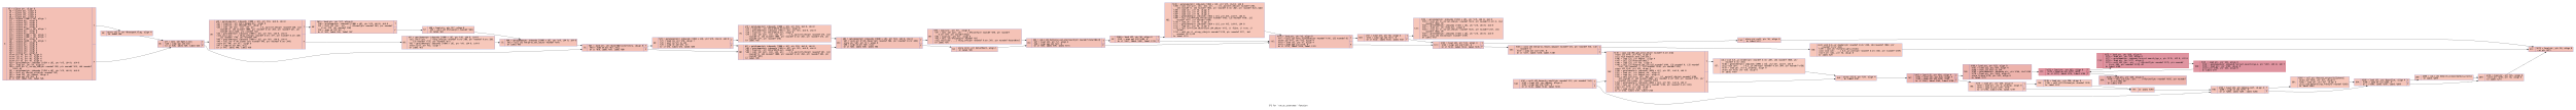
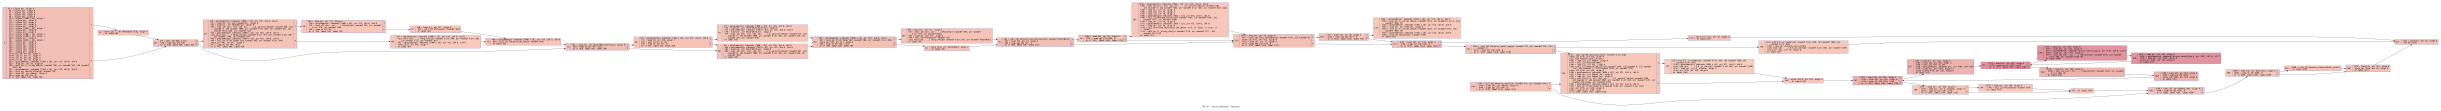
  digraph {
    fontname="Roboto Mono"
    label="CFG for 'run_sc_utterance' function"
    rankdir=LR
    node [color="#3d50c3ff" fillcolor="#ec7f6370" fontname="Roboto Mono" shape=record style=filled]
    edge [fontname="Roboto Mono"]
    n1 [fillcolor="#e5705870" label="{4:\l|  %5 = alloca ptr, align 8\l  %6 = alloca ptr, align 8\l  %7 = alloca i32, align 4\l  %8 = alloca i32, align 4\l  %9 = alloca ptr, align 8\l  %10 = alloca [1000 x i8], align 1\l  %11 = alloca ptr, align 8\l  %12 = alloca i32, align 4\l  %13 = alloca i32, align 4\l  %14 = alloca ptr, align 8\l  %15 = alloca [1024 x i8], align 1\l  %16 = alloca ptr, align 8\l  %17 = alloca ptr, align 8\l  %18 = alloca [1000 x i8], align 1\l  %19 = alloca [1000 x i8], align 1\l  %20 = alloca ptr, align 8\l  %21 = alloca [4096 x i8], align 1\l  %22 = alloca ptr, align 8\l  %23 = alloca ptr, align 8\l  %24 = alloca i32, align 4\l  %25 = alloca i32, align 4\l  %26 = alloca i32, align 4\l  %27 = alloca ptr, align 8\l  store ptr %0, ptr %6, align 8\l  store i32 %1, ptr %7, align 4\l  store i32 %2, ptr %8, align 4\l  store ptr %3, ptr %9, align 8\l  %28 = getelementptr inbounds [1024 x i8], ptr %15, i64 0, i64 0\l  %29 = load ptr, ptr %9, align 8\l  %30 = call ptr @__strcpy_chk(ptr noundef %28, ptr noundef %29, i64 noundef\l... 1024) #9\l  %31 = getelementptr inbounds [1024 x i8], ptr %15, i64 0, i64 0\l  %32 = call ptr @build_uttid(ptr noundef %31)\l  %33 = load i32, ptr @nbest, align 4\l  %34 = icmp sgt i32 %33, 0\l  br i1 %34, label %35, label %36\l|{<s0>T|<s1>F}}"]
    n2 [fillcolor="#e8765c70" label="{35:\l|  store i32 1, ptr @bestpath_flag, align 4\l  br label %36\l}"]
    n3 [fillcolor="#e5705870" label="{36:\l|  %37 = call i32 @get_n_lm()\l  %38 = icmp sgt i32 %37, 1\l  br i1 %38, label %39, label %66\l|{<s0>T|<s1>F}}"]
    n4 [fillcolor="#e8765c70" label="{39:\l|  %40 = getelementptr inbounds [1000 x i8], ptr %18, i64 0, i64 0\l  %41 = load ptr, ptr @utt_lmname_dir, align 8\l  %42 = load ptr, ptr @lmname_ext, align 8\l  %43 = call i32 (ptr, i32, i64, ptr, ...) @__sprintf_chk(ptr noundef %40, i32\l... noundef 0, i64 noundef 1000, ptr noundef @.str.353, ptr noundef %41, ptr\l... noundef @utt_name, ptr noundef %42)\l  %44 = getelementptr inbounds [1000 x i8], ptr %18, i64 0, i64 0\l  call void (ptr, ...) @log_info(ptr noundef @.str.377, ptr noundef @.str.320,\l... i32 noundef 1746, ptr noundef %44)\l  %45 = getelementptr inbounds [1000 x i8], ptr %18, i64 0, i64 0\l  %46 = call ptr @\"\\01_fopen\"(ptr noundef %45, ptr noundef @.str.349)\l  store ptr %46, ptr %17, align 8\l  %47 = icmp ne ptr %46, null\l  br i1 %47, label %48, label %60\l|{<s0>T|<s1>F}}"]
    n5 [fillcolor="#e5705870" label="{66:\l|  %67 = load ptr, ptr @startWord_directory, align 8\l  %68 = icmp ne ptr %67, null\l  br i1 %68, label %69, label %80\l|{<s0>T|<s1>F}}"]
    n6 [label="{48:\l|  %49 = load ptr, ptr %17, align 8\l  %50 = getelementptr inbounds [1000 x i8], ptr %19, i64 0, i64 0\l  %51 = call i32 (ptr, ptr, ...) @fscanf(ptr noundef %49, ptr noundef\l... @.str.378, ptr noundef %50)\l  %52 = icmp ne i32 %51, 1\l  br i1 %52, label %53, label %57\l|{<s0>T|<s1>F}}"]
    n7 [fillcolor="#ed836670" label="{60:\l|  %61 = getelementptr inbounds [1000 x i8], ptr %18, i64 0, i64 0\l  call void (ptr, ...) @log_info(ptr noundef @.str.380, ptr noundef @.str.320,\l... i32 noundef 1755, ptr noundef %61)\l  %62 = getelementptr inbounds [1000 x i8], ptr %19, i64 0, i64 0\l  store i8 0, ptr %62, align 1\l  br label %63\l}"]
    n8 [fillcolor="#e8765c70" label="{69:\l|  %70 = getelementptr inbounds [1024 x i8], ptr %15, i64 0, i64 0\l  %71 = load i8, ptr %70, align 1\l  %72 = sext i8 %71 to i32\l  %73 = icmp ne i32 %72, 47\l  br i1 %73, label %74, label %80\l|{<s0>T|<s1>F}}"]
    n9 [fillcolor="#e8765c70" label="{80:\l|  %81 = getelementptr inbounds [1000 x i8], ptr %10, i64 0, i64 0\l  %82 = getelementptr inbounds [1024 x i8], ptr %15, i64 0, i64 0\l  %83 = load ptr, ptr @startWord_ext, align 8\l  %84 = call i32 (ptr, i32, i64, ptr, ...) @__sprintf_chk(ptr noundef %81, i32\l... noundef 0, i64 noundef 1000, ptr noundef @.str.354, ptr noundef %82, ptr\l... noundef %83)\l  br label %85\l}"]
    n10 [label="{57:\l|  %58 = load ptr, ptr %17, align 8\l  %59 = call i32 @fclose(ptr noundef %58)\l  br label %63\l}"]
    n11 [fillcolor="#e8765c70" label="{63:\l|  %64 = getelementptr inbounds [1000 x i8], ptr %19, i64 0, i64 0\l  %65 = call i32 @uttproc_set_lm(ptr noundef %64)\l  br label %66\l}"]
    n12 [label="{74:\l|  %75 = getelementptr inbounds [1000 x i8], ptr %10, i64 0, i64 0\l  %76 = load ptr, ptr @startWord_directory, align 8\l  %77 = getelementptr inbounds [1024 x i8], ptr %15, i64 0, i64 0\l  %78 = load ptr, ptr @startWord_ext, align 8\l  %79 = call i32 (ptr, i32, i64, ptr, ...) @__sprintf_chk(ptr noundef %75, i32\l... noundef 0, i64 noundef 1000, ptr noundef @.str.353, ptr noundef %76, ptr\l... noundef %77, ptr noundef %78)\l  br label %85\l}"]
    n13 [fillcolor="#e5705870" label="{85:\l|  %86 = getelementptr inbounds [1000 x i8], ptr %10, i64 0, i64 0\l  %87 = call ptr @\"\\01_fopen\"(ptr noundef %86, ptr noundef @.str.349)\l  store ptr %87, ptr %11, align 8\l  %88 = icmp ne ptr %87, null\l  br i1 %88, label %89, label %94\l|{<s0>T|<s1>F}}"]
    n14 [fillcolor="#e8765c70" label="{89:\l|  %90 = load ptr, ptr %11, align 8\l  %91 = call i32 (ptr, ptr, ...) @fscanf(ptr noundef %90, ptr noundef\l... @.str.378, ptr noundef @hyp)\l  %92 = load ptr, ptr %11, align 8\l  %93 = call i32 @fclose(ptr noundef %92)\l  call void (ptr, ...) @log_info(ptr noundef @.str.381, ptr noundef @startWord)\l  br label %95\l}"]
    n15 [fillcolor="#e97a5f70" label="{94:\l|  store i8 0, ptr @startWord, align 1\l  br label %95\l}"]
    n16 [fillcolor="#e5705870" label="{95:\l|  %96 = call i32 @uttproc_set_startword(ptr noundef @startWord)\l  %97 = load i32, ptr %7, align 4\l  %98 = icmp sge i32 %97, 0\l  br i1 %98, label %99, label %115\l|{<s0>T|<s1>F}}"]
    n17 [fillcolor="#e8765c70" label="{99:\l|  %100 = load i32, ptr %8, align 4\l  %101 = icmp sgt i32 %100, 0\l  br i1 %101, label %102, label %115\l|{<s0>T|<s1>F}}"]
    n18 [fillcolor="#e5705870" label="{115:\l|  %116 = load ptr, ptr %6, align 8\l  %117 = call i32 @utt_file2feat(ptr noundef %116, i32 noundef 0)\l  store i32 %117, ptr %13, align 4\l  %118 = load i32, ptr %7, align 4\l  %119 = icmp sge i32 %118, 0\l  br i1 %119, label %120, label %131\l|{<s0>T|<s1>F}}"]
    n19 [label="{102:\l|  %103 = getelementptr inbounds [1024 x i8], ptr %15, i64 0, i64 0\l  %104 = call i32 (ptr, i32, i64, ptr, ...) @__sprintf_chk(ptr noundef %103,\l... i32 noundef 0, i64 noundef 1024, ptr noundef @.str.382, ptr noundef @utt_name)\l  %105 = load ptr, ptr %6, align 8\l  %106 = load i32, ptr %7, align 4\l  %107 = load i32, ptr %8, align 4\l  %108 = getelementptr inbounds [1024 x i8], ptr %15, i64 0, i64 0\l  %109 = call i32 @mfcseg_extract(ptr noundef %105, i32 noundef %106, i32\l... noundef %107, ptr noundef %108)\l  %110 = load ptr, ptr %6, align 8\l  %111 = getelementptr inbounds [1024 x i8], ptr %15, i64 0, i64 0\l  %112 = load ptr, ptr %6, align 8\l  %113 = call i64 @llvm.objectsize.i64.p0(ptr %112, i1 false, i1 true, i1\l... false)\l  %114 = call ptr @__strcpy_chk(ptr noundef %110, ptr noundef %111, i64\l... noundef %113) #9\l  br label %115\l}"]
    n20 [fillcolor="#e8765c70" label="{120:\l|  %121 = load i32, ptr %8, align 4\l  %122 = icmp sgt i32 %121, 0\l  br i1 %122, label %123, label %131\l|{<s0>T|<s1>F}}"]
    n21 [fillcolor="#e5705870" label="{131:\l|  %132 = load i32, ptr %13, align 4\l  %133 = icmp slt i32 %132, 0\l  br i1 %133, label %134, label %135\l|{<s0>T|<s1>F}}"]
    n22 [label="{123:\l|  %124 = getelementptr inbounds [1024 x i8], ptr %15, i64 0, i64 0\l  %125 = call ptr @__strcat_chk(ptr noundef %124, ptr noundef @.str.3, i64\l... noundef 1024) #9\l  %126 = getelementptr inbounds [1024 x i8], ptr %15, i64 0, i64 0\l  %127 = load ptr, ptr @cep_ext, align 8\l  %128 = call ptr @__strcat_chk(ptr noundef %126, ptr noundef %127, i64\l... noundef 1024) #9\l  %129 = getelementptr inbounds [1024 x i8], ptr %15, i64 0, i64 0\l  %130 = call i32 @unlink(ptr noundef %129)\l  br label %131\l}"]
    n23 [fillcolor="#e97a5f70" label="{134:\l|  store ptr null, ptr %5, align 8\l  br label %211\l}"]
    n24 [fillcolor="#e8765c70" label="{135:\l|  %136 = call i32 @uttproc_result_seg(ptr noundef %12, ptr noundef %16, i32\l... noundef 1)\l  %137 = icmp slt i32 %136, 0\l  br i1 %137, label %138, label %140\l|{<s0>T|<s1>F}}"]
    n25 [fillcolor="#e5705870" label="{211:\l|  %212 = load ptr, ptr %5, align 8\l  ret ptr %212\l}"]
    n26 [label="{138:\l|  call void @_E__pr_header(ptr noundef @.str.320, i64 noundef 1802, ptr\l... noundef @.str.324)\l  %139 = call ptr @uttproc_get_uttid()\l  call void (ptr, ...) @_E__pr_warn(ptr noundef @.str.383, ptr noundef %139)\l  store ptr null, ptr %5, align 8\l  br label %211\l}"]
    n27 [label="{144:\l|  %145 = call i32 @kb_get_word_id(ptr noundef @.str.344)\l  store i32 %145, ptr %26, align 4\l  call void @search_save_lattice()\l  %146 = load i32, ptr @nbest, align 4\l  %147 = call i32 @searchFrame()\l  %148 = load i32, ptr %26, align 4\l  %149 = call i32 @search_get_alt(i32 noundef %146, i32 noundef 0, i32 noundef\l... %147, i32 noundef -1, i32 noundef %148, ptr noundef %23)\l  store i32 %149, ptr %25, align 4\l  %150 = getelementptr inbounds [4096 x i8], ptr %21, i64 0, i64 0\l  %151 = load ptr, ptr @nbest_dir, align 8\l  %152 = load ptr, ptr @nbest_ext, align 8\l  %153 = call i32 (ptr, i32, i64, ptr, ...) @__sprintf_chk(ptr noundef %150,\l... i32 noundef 0, i64 noundef 4096, ptr noundef @.str.353, ptr noundef %151, ptr\l... noundef @utt_name, ptr noundef %152)\l  %154 = getelementptr inbounds [4096 x i8], ptr %21, i64 0, i64 0\l  %155 = call ptr @\"\\01_fopen\"(ptr noundef %154, ptr noundef @.str.323)\l  store ptr %155, ptr %20, align 8\l  %156 = icmp eq ptr %155, null\l  br i1 %156, label %157, label %160\l|{<s0>T|<s1>F}}"]
    n28 [fillcolor="#e97a5f70" label="{140:\l|  %141 = call i32 @search_result(ptr noundef %12, ptr noundef %14)\l  %142 = load i32, ptr @nbest, align 4\l  %143 = icmp sgt i32 %142, 0\l  br i1 %143, label %144, label %198\l|{<s0>T|<s1>F}}"]
    n29 [fillcolor="#e97a5f70" label="{198:\l|  %199 = load i32, ptr @phone_conf, align 4\l  %200 = icmp ne i32 %199, 0\l  br i1 %200, label %201, label %204\l|{<s0>T|<s1>F}}"]
    n30 [fillcolor="#f08b6e70" label="{157:\l|  call void @_E__pr_header(ptr noundef @.str.320, i64 noundef 1820, ptr\l... noundef @.str.342)\l  %158 = getelementptr inbounds [4096 x i8], ptr %21, i64 0, i64 0\l  call void (ptr, ...) @_E__pr_warn(ptr noundef @.str.384, ptr noundef %158)\l  %159 = load ptr, ptr @__stdoutp, align 8\l  store ptr %159, ptr %20, align 8\l  br label %160\l}"]
    n31 [label="{160:\l|  store i32 0, ptr %24, align 4\l  br label %161\l}"]
-   n32 [label="{201:\l|  %202 = call ptr @search_uttpscr2allphone()\l  store ptr %202, ptr %27, align 8\l  %203 = load ptr, ptr %27, align 8\l  call void @search_hyp_free(ptr noundef %203)\l  br label %204\l}"]
    n33 [fillcolor="#e97a5f70" label="{204:\l|  %205 = load i32, ptr @pscr2lat, align 4\l  %206 = icmp ne i32 %205, 0\l  br i1 %206, label %207, label %209\l|{<s0>T|<s1>F}}"]
    n34 [fillcolor="#d6524470" label="{161:\l|  %162 = load i32, ptr %24, align 4\l  %163 = load i32, ptr %25, align 4\l  %164 = icmp slt i32 %162, %163\l  br i1 %164, label %165, label %190\l|{<s0>T|<s1>F}}"]
    n35 [label="{207:\l|  %208 = call i32 @search_uttpscr2phlat_print()\l  br label %209\l}"]
    n36 [fillcolor="#e97a5f70" label="{209:\l|  %210 = load ptr, ptr %16, align 8\l  store ptr %210, ptr %5, align 8\l  br label %211\l}"]
    n37 [fillcolor="#d6524470" label="{165:\l|  %166 = load ptr, ptr %23, align 8\l  %167 = load i32, ptr %24, align 4\l  %168 = sext i32 %167 to i64\l  %169 = getelementptr inbounds ptr, ptr %166, i64 %168\l  %170 = load ptr, ptr %169, align 8\l  store fclose %170, ptr %22, align 8\l  br label %171\l}"]
    n38 [label="{190:\l|  %191 = load ptr, ptr %20, align 8\l  %192 = load ptr, ptr @__stdoutp, align 8\l  %193 = icmp ne ptr %191, %192\l  br i1 %193, label %194, label %197\l|{<s0>T|<s1>F}}"]
    n39 [color="#b70d28ff" fillcolor="#b70d2870" label="{171:\l|  %172 = load ptr, ptr %22, align 8\l  %173 = icmp ne ptr %172, null\l  br i1 %173, label %174, label %184\l|{<s0>T|<s1>F}}"]
    n40 [fillcolor="#ed836670" label="{194:\l|  %195 = load ptr, ptr %20, align 8\l  %196 = call i32 @fclose(ptr noundef %195)\l  br label %197\l}"]
    n41 [label="{197:\l|  br label %198\l}"]
    n42 [color="#b70d28ff" fillcolor="#b70d2870" label="{174:\l|  %175 = load ptr, ptr %20, align 8\l  %176 = load ptr, ptr %22, align 8\l  %177 = getelementptr inbounds %struct.search_hyp_s, ptr %176, i32 0, i32 0\l  %178 = load ptr, ptr %177, align 8\l  %179 = call i32 (ptr, ptr, ...) @fprintf(ptr noundef %175, ptr noundef\l... @.str.385, ptr noundef %178) #9\l  br label %180\l}"]
    n43 [fillcolor="#d6524470" label="{184:\l|  %185 = load ptr, ptr %20, align 8\l  %186 = call i32 (ptr, ptr, ...) @fprintf(ptr noundef %185, ptr noundef\l... @.str.386) #9\l  br label %187\l}"]
    n44 [color="#b70d28ff" fillcolor="#b70d2870" label="{180:\l|  %181 = load ptr, ptr %22, align 8\l  %182 = getelementptr inbounds %struct.search_hyp_s, ptr %181, i32 0, i32 7\l  %183 = load ptr, ptr %182, align 8\l  store ptr %183, ptr %22, align 8\l  br label %171\l}"]
+   n45 [fillcolor="#d6524470" label="{187:\l|  %188 = load i32, ptr %24, align 4\l  %189 = add nsw i32 %188, 1\l  store i32 %189, ptr %24, align 4\l  br label %161\l}"]
    n1 -> n2 [tailport=s0]
    n1 -> n3 [tailport=s1]
    n2 -> n3
    n3 -> n4 [tailport=s0]
    n3 -> n5 [tailport=s1]
    n4 -> n6 [tailport=s0]
    n4 -> n7 [tailport=s1]
    n5 -> n8 [tailport=s0]
    n5 -> n9 [tailport=s1]
    n6 -> n10 [tailport=s1]
    n7 -> n11
    n8 -> n9 [tailport=s1]
    n8 -> n12 [tailport=s0]
    n9 -> n13
    n10 -> n11
    n11 -> n5
    n12 -> n13
    n13 -> n14 [tailport=s0]
    n13 -> n15 [tailport=s1]
    n14 -> n16
    n15 -> n16
    n16 -> n17 [tailport=s0]
    n16 -> n18 [tailport=s1]
    n17 -> n18 [tailport=s1]
    n17 -> n19 [tailport=s0]
    n18 -> n20 [tailport=s0]
    n18 -> n21 [tailport=s1]
    n19 -> n18
    n20 -> n21 [tailport=s1]
    n20 -> n22 [tailport=s0]
    n21 -> n23 [tailport=s0]
    n21 -> n24 [tailport=s1]
    n23 -> n25
    n24 -> n26 [tailport=s0]
    n24 -> n27 [tailport=s1]
    n26 -> n25
    n27 -> n30 [tailport=s0]
    n27 -> n31 [tailport=s1]
    n28 -> n27 [tailport=s0]
    n28 -> n29 [tailport=s1]
-   n29 -> n32 [tailport=s0]
    n29 -> n33 [tailport=s1]
    n30 -> n31
    n31 -> n34
-   n32 -> n33
    n33 -> n35 [tailport=s0]
    n33 -> n36 [tailport=s1]
    n34 -> n37 [tailport=s0]
    n34 -> n38 [tailport=s1]
    n35 -> n36
    n36 -> n25
    n37 -> n39
    n38 -> n40 [tailport=s0]
    n38 -> n41 [tailport=s1]
    n39 -> n42 [tailport=s0]
    n39 -> n43 [tailport=s1]
    n40 -> n41
    n41 -> n29
    n42 -> n44
+   n43 -> n45
    n44 -> n39
+   n45 -> n34
  }
